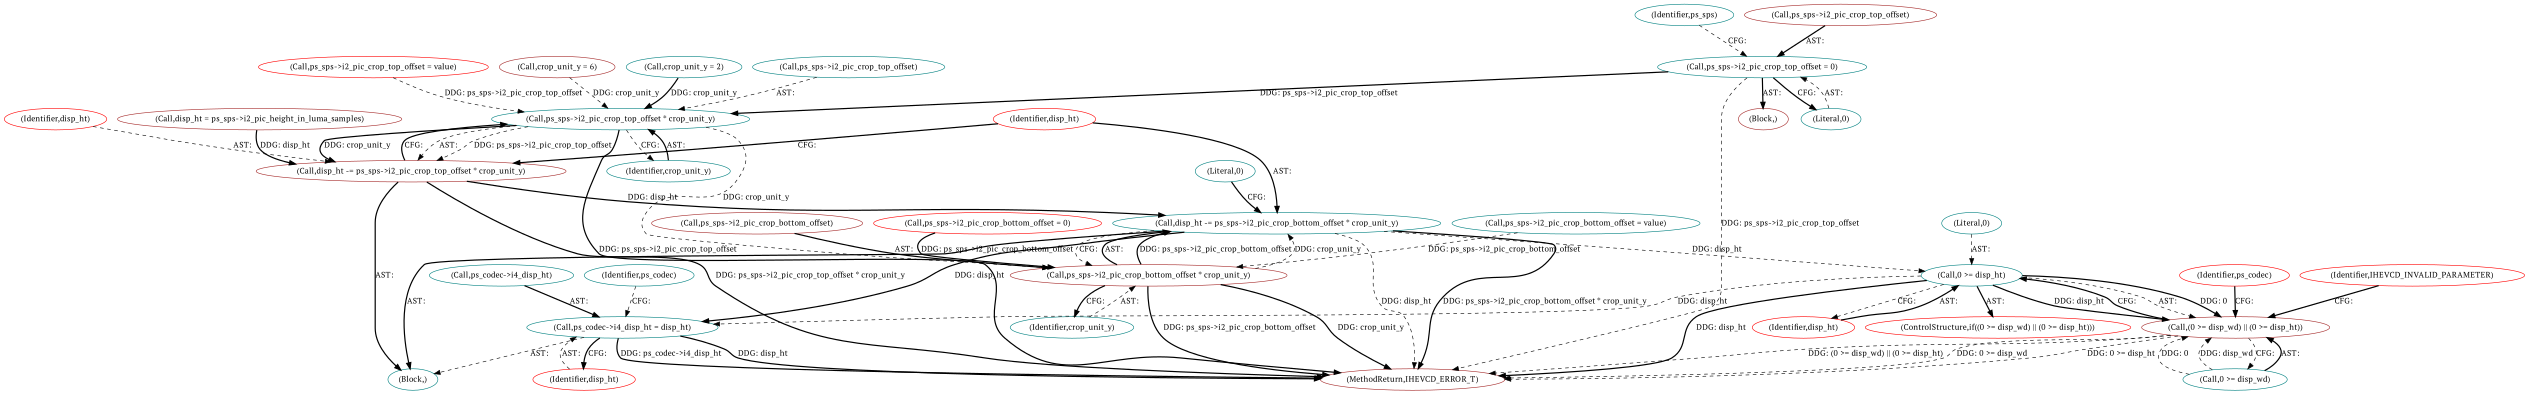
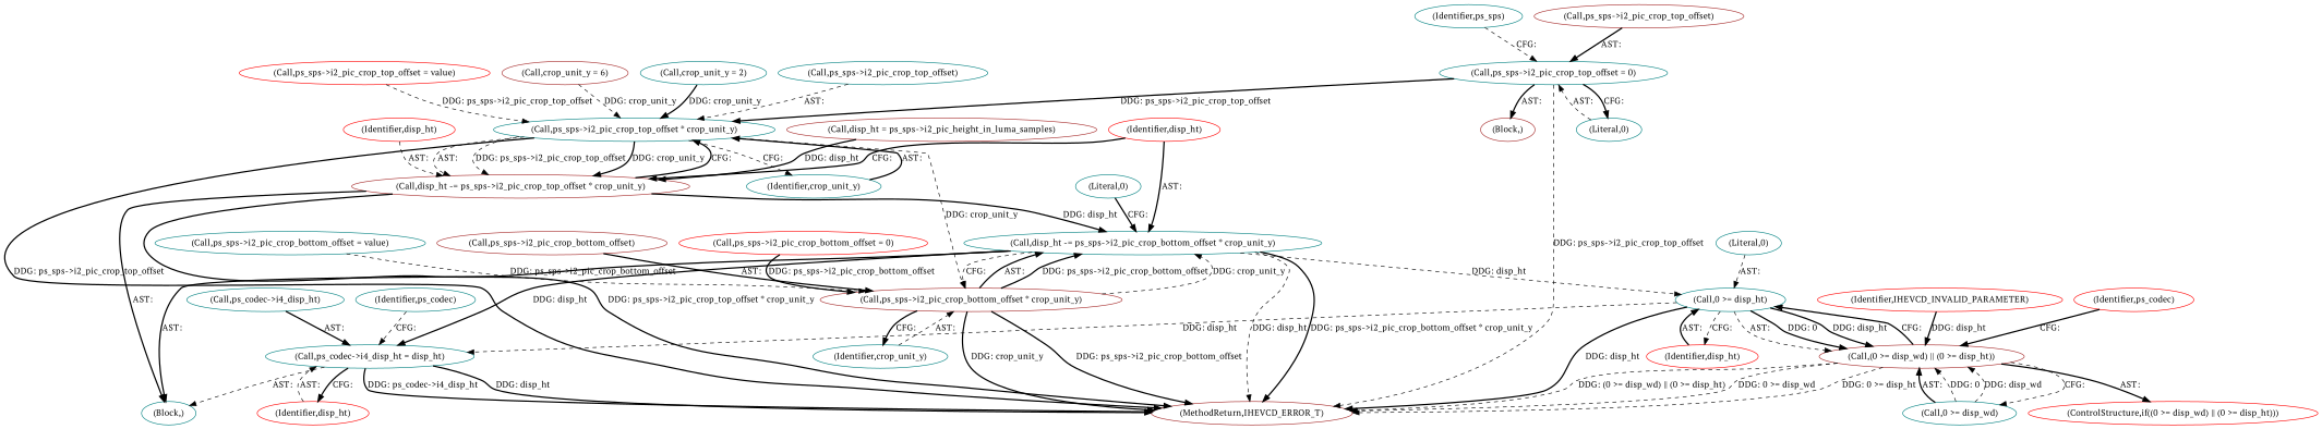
  digraph {
    fontname="PT Serif"
    node [color=teal fontname="PT Serif"]
    edge [fontname="PT Serif" style=bold]
    n1 [label="(Call,ps_sps->i2_pic_crop_top_offset = 0)"]
    n2 [label="(Call,ps_sps->i2_pic_crop_top_offset * crop_unit_y)"]
    n3 [label="(Literal,0)"]
    n4 [color=brown label="(Block,)"]
    n5 [color=brown label="(MethodReturn,IHEVCD_ERROR_T)"]
    n6 [color=brown label="(Call,disp_ht -= ps_sps->i2_pic_crop_top_offset * crop_unit_y)"]
    n7 [color=brown label="(Call,ps_sps->i2_pic_crop_bottom_offset * crop_unit_y)"]
    n8 [label="(Identifier,crop_unit_y)"]
    n9 [label="(Call,disp_ht -= ps_sps->i2_pic_crop_bottom_offset * crop_unit_y)"]
    n10 [label="(Block,)"]
    n11 [label="(Identifier,crop_unit_y)"]
    n12 [label="(Call,0 >= disp_ht)"]
    n13 [label="(Call,ps_codec->i4_disp_ht = disp_ht)"]
    n14 [color=brown label="(Call,(0 >= disp_wd) || (0 >= disp_ht))"]
    n15 [color=red label="(Identifier,disp_ht)"]
    n16 [color=red label="(Identifier,disp_ht)"]
    n17 [color=red label="(ControlStructure,if((0 >= disp_wd) || (0 >= disp_ht)))"]
    n18 [label="(Call,0 >= disp_wd)"]
    n19 [color=red label="(Call,ps_sps->i2_pic_crop_top_offset = value)"]
    n20 [label="(Identifier,ps_sps)"]
    n21 [label="(Literal,0)"]
    n22 [label="(Identifier,ps_codec)"]
    n23 [color=red label="(Identifier,IHEVCD_INVALID_PARAMETER)"]
    n24 [color=brown label="(Call,crop_unit_y = 6)"]
    n25 [color=red label="(Identifier,disp_ht)"]
    n26 [label="(Literal,0)"]
    n27 [label="(Call,ps_sps->i2_pic_crop_bottom_offset = value)"]
    n28 [label="(Call,crop_unit_y = 2)"]
    n29 [color=brown label="(Call,ps_sps->i2_pic_crop_bottom_offset)"]
    n30 [color=brown label="(Call,ps_sps->i2_pic_crop_top_offset)"]
    n31 [color=red label="(Identifier,ps_codec)"]
    n32 [label="(Call,ps_sps->i2_pic_crop_top_offset)"]
    n33 [color=red label="(Identifier,disp_ht)"]
    n34 [color=red label="(Call,ps_sps->i2_pic_crop_bottom_offset = 0)"]
    n35 [color=brown label="(Call,disp_ht = ps_sps->i2_pic_height_in_luma_samples)"]
    n36 [label="(Call,ps_codec->i4_disp_ht)"]
    n1 -> n2 [label="DDG: ps_sps->i2_pic_crop_top_offset"]
    n1 -> n3 [label="CFG: "]
    n1 -> n4 [label="AST: "]
    n1 -> n5 [label="DDG: ps_sps->i2_pic_crop_top_offset" style=dashed]
    n2 -> n5 [label="DDG: ps_sps->i2_pic_crop_top_offset"]
    n2 -> n6 [label="AST: " style=dashed]
    n2 -> n6 [label="DDG: ps_sps->i2_pic_crop_top_offset" style=dashed]
    n2 -> n6 [label="DDG: crop_unit_y"]
    n2 -> n7 [label="DDG: crop_unit_y" style=dashed]
    n2 -> n8 [label="CFG: " style=dashed]
    n3 -> n1 [label="AST: " style=dashed]
    n6 -> n2 [label="CFG: "]
    n6 -> n5 [label="DDG: ps_sps->i2_pic_crop_top_offset * crop_unit_y"]
    n6 -> n9 [label="DDG: disp_ht"]
    n6 -> n10 [label="AST: "]
    n7 -> n5 [label="DDG: ps_sps->i2_pic_crop_bottom_offset"]
    n7 -> n5 [label="DDG: crop_unit_y"]
    n7 -> n9 [label="AST: "]
    n7 -> n9 [label="DDG: ps_sps->i2_pic_crop_bottom_offset"]
    n7 -> n9 [label="DDG: crop_unit_y" style=dashed]
    n7 -> n11 [label="CFG: "]
    n8 -> n2 [label="AST: "]
    n9 -> n5 [label="DDG: disp_ht" style=dashed]
    n9 -> n5 [label="DDG: ps_sps->i2_pic_crop_bottom_offset * crop_unit_y"]
    n9 -> n7 [label="CFG: " style=dashed]
    n9 -> n10 [label="AST: "]
    n9 -> n12 [label="DDG: disp_ht" style=dashed]
    n9 -> n13 [label="DDG: disp_ht"]
    n11 -> n7 [label="AST: " style=dashed]
    n12 -> n5 [label="DDG: disp_ht"]
    n12 -> n13 [label="DDG: disp_ht" style=dashed]
    n12 -> n14 [label="AST: " style=dashed]
    n12 -> n14 [label="DDG: 0"]
    n12 -> n14 [label="DDG: disp_ht"]
    n12 -> n15 [label="CFG: " style=dashed]
    n13 -> n5 [label="DDG: disp_ht"]
    n13 -> n5 [label="DDG: ps_codec->i4_disp_ht"]
    n13 -> n10 [label="AST: " style=dashed]
    n13 -> n16 [label="CFG: "]
    n14 -> n5 [label="DDG: 0 >= disp_ht" style=dashed]
    n14 -> n5 [label="DDG: (0 >= disp_wd) || (0 >= disp_ht)" style=dashed]
    n14 -> n5 [label="DDG: 0 >= disp_wd" style=dashed]
    n14 -> n12 [label="CFG: "]
-   n12 -> n17 [label="AST: "]
+   n14 -> n17 [label="AST: "]
    n14 -> n18 [label="CFG: " style=dashed]
    n15 -> n12 [label="AST: "]
    n16 -> n13 [label="AST: " style=dashed]
    n18 -> n14 [label="AST: "]
    n18 -> n14 [label="DDG: 0" style=dashed]
    n18 -> n14 [label="DDG: disp_wd" style=dashed]
    n19 -> n2 [label="DDG: ps_sps->i2_pic_crop_top_offset" style=dashed]
    n20 -> n1 [label="CFG: " style=dashed]
    n21 -> n12 [label="AST: " style=dashed]
    n22 -> n13 [label="CFG: " style=dashed]
-   n23 -> n14 [label="CFG: "]
+   n23 -> n14 [label="DDG: disp_ht"]
    n24 -> n2 [label="DDG: crop_unit_y" style=dashed]
    n25 -> n6 [label="CFG: "]
    n25 -> n9 [label="AST: "]
    n26 -> n9 [label="CFG: "]
    n27 -> n7 [label="DDG: ps_sps->i2_pic_crop_bottom_offset" style=dashed]
    n28 -> n2 [label="DDG: crop_unit_y"]
    n29 -> n7 [label="AST: "]
    n30 -> n1 [label="AST: "]
    n31 -> n14 [label="CFG: "]
    n32 -> n2 [label="AST: " style=dashed]
    n33 -> n6 [label="AST: " style=dashed]
    n34 -> n7 [label="DDG: ps_sps->i2_pic_crop_bottom_offset"]
    n35 -> n6 [label="DDG: disp_ht"]
    n36 -> n13 [label="AST: "]
  }
